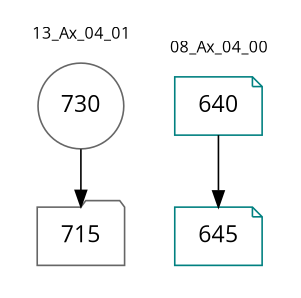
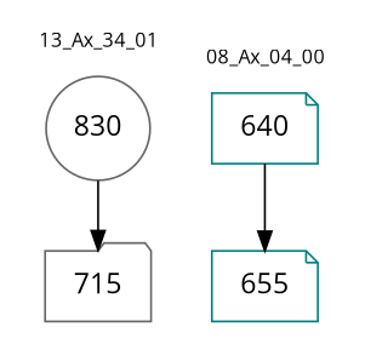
  digraph {
    fontname="Open Sans"
    node [color=gray40 fontname="Open Sans" shape=note]
    edge [color=black fontname="Open Sans"]
-   n1 [label=730 shape=circle]
+   n1 [label=830 shape=circle]
    n2 [label=715 shape=folder]
    n3 [color=teal label=640]
-   n4 [color=teal label=645]
+   n4 [color=teal label=655]
    subgraph cluster_1 {
      color=white
      fontsize=10
-     label="13_Ax_04_01"
+     label="13_Ax_34_01"
      n1
      n2
    }
    subgraph cluster_2 {
      color=white
      fontsize=10
      label="08_Ax_04_00"
      n3
      n4
    }
    n1 -> n2
    n3 -> n4
  }
